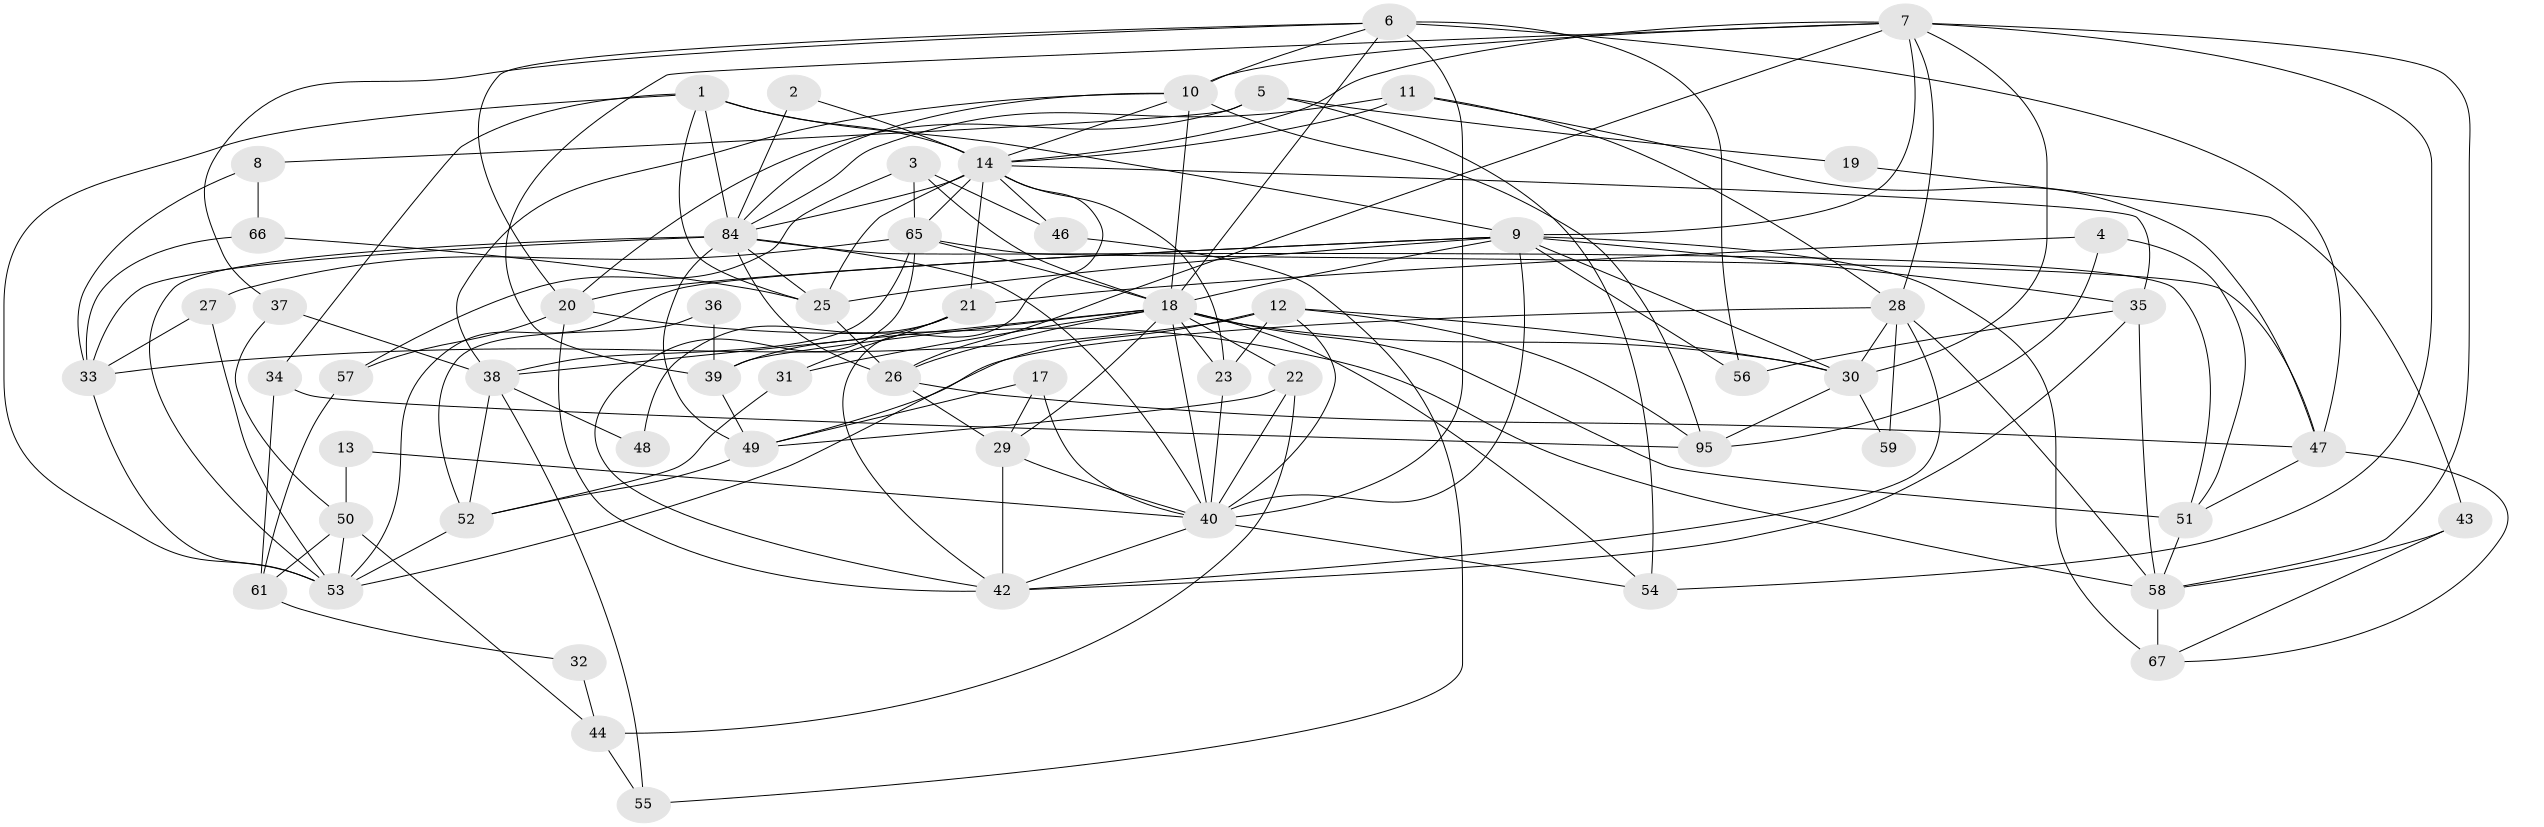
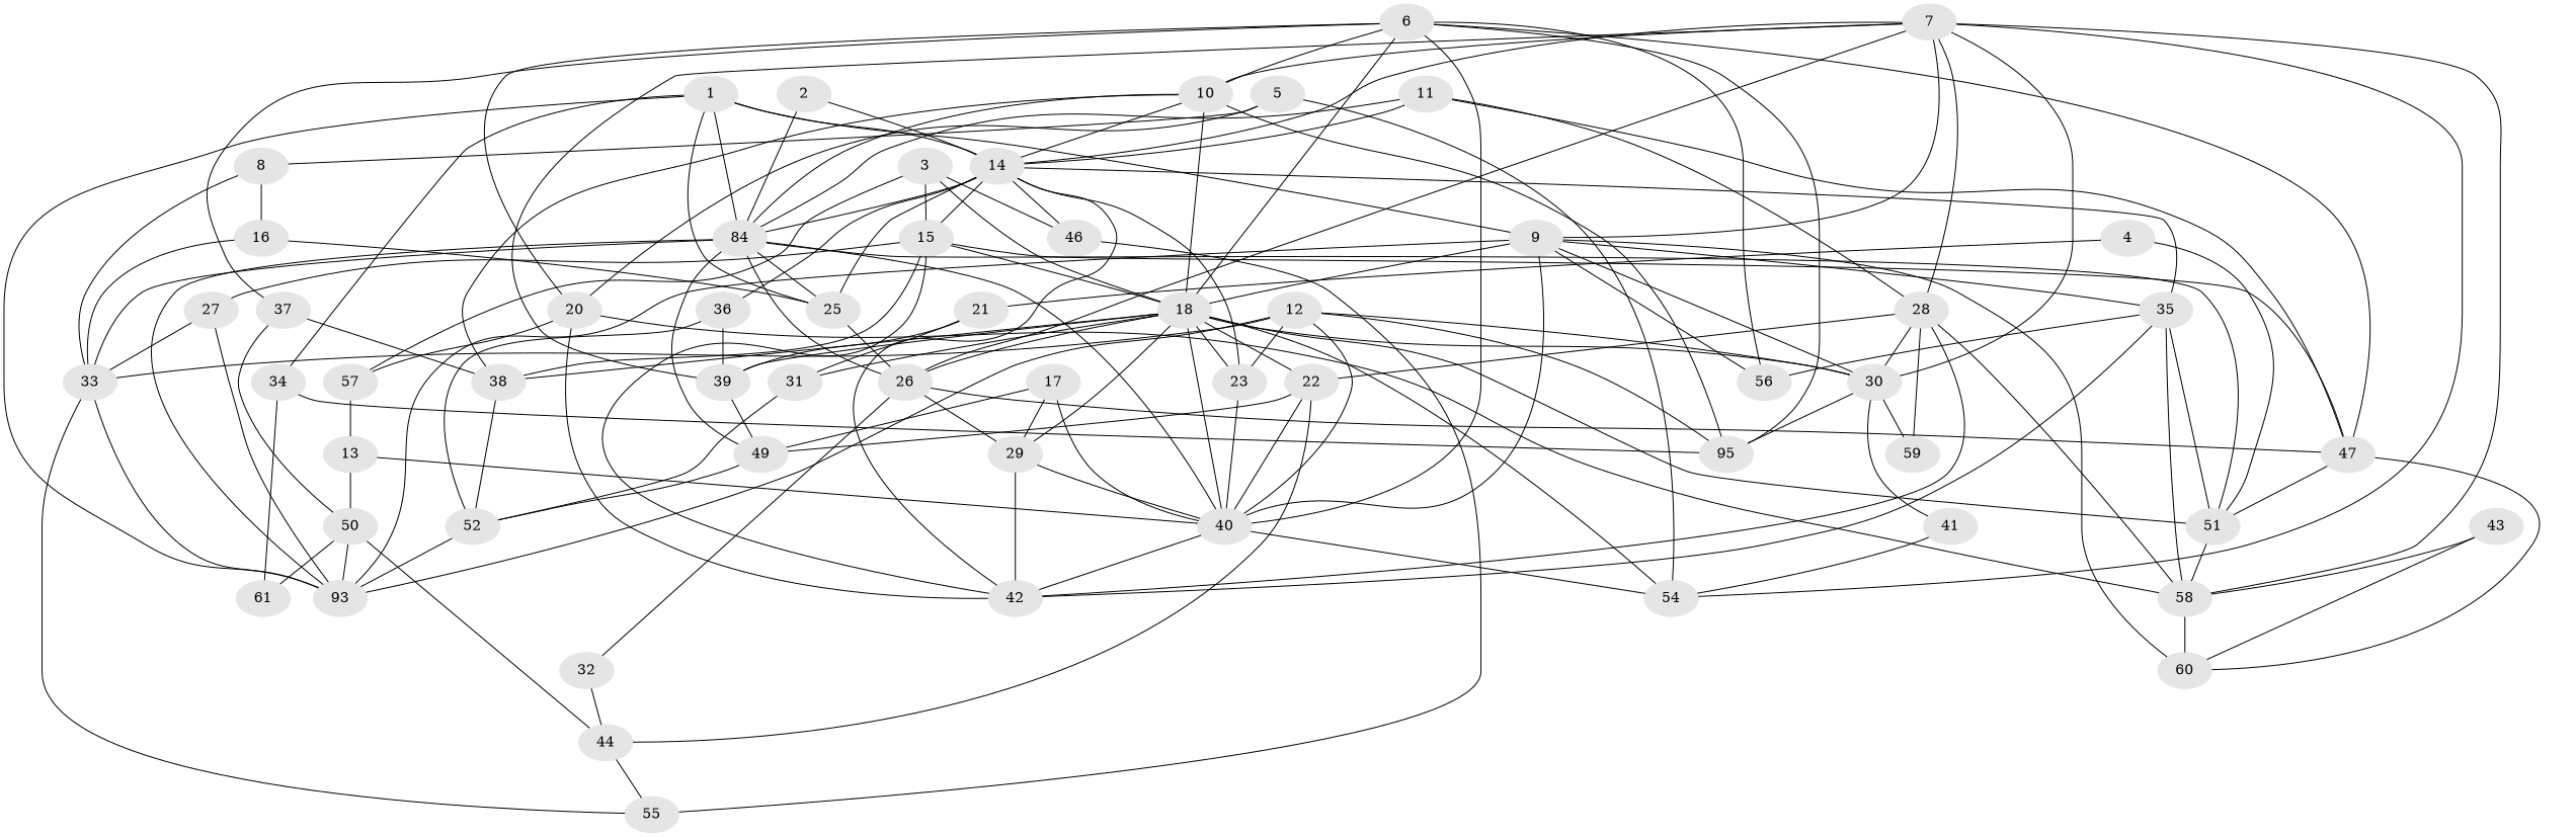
  graph {
    node [color=gray90 style=filled]
    edge [weight=1.0]
    1
    9
    14
    n4 [label=84]
    25
    34
-   53
+   53 [label=93]
    18
    20
    40
    56
    30
    35
-   60 [label=67]
-   15 [label=65]
+   60
+   15
    46
    23
    36
    42
    51
    26
    33
    49
    n24 [label=95]
    61
    2
    3
    57
    47
    38
    27
    54
    39
    29
    22
    31
    55
    4
    21
-   48
    58
    5
    8
-   19
-   16 [label=66]
+   16
    43
    6
    10
    37
    50
    7
    28
    32
    59
+   41
    52
    11
    12
    13
    44
    17
    1 -- 9
    1 -- 14
    1 -- n4
    1 -- 25
    1 -- 34
    1 -- 53
-   9 -- 25
    9 -- 53
    9 -- 18 [weight=3.0]
-   9 -- 20
    9 -- 40 [weight=2.0]
    9 -- 56
    9 -- 30
    9 -- 35
    9 -- 60 [weight=2.0]
    14 -- n4 [weight=2.0]
    14 -- 25
    14 -- 35
    14 -- 15 [weight=2.0]
    14 -- 46
    14 -- 23
-   14 -- 21
+   14 -- 36
    14 -- 42
    n4 -- 25
    n4 -- 53
    n4 -- 40
    n4 -- 51
    n4 -- 26 [weight=3.0]
    n4 -- 33
    n4 -- 49
    25 -- 26
    34 -- n24 [weight=2.0]
    34 -- 61
    18 -- 40
    18 -- 30
    18 -- 23
    18 -- 51
    18 -- 26
    18 -- 38
    18 -- 54
    18 -- 39
    18 -- 29
    18 -- 22
    18 -- 31
    20 -- 42
    20 -- 57
    20 -- 58
    40 -- 42
    40 -- 54
    30 -- n24
    30 -- 59
+   30 -- 41
    35 -- 56
    35 -- 42
+   35 -- 51 [weight=2.0]
    35 -- 58
    15 -- 18
    15 -- 42
    15 -- 47
    15 -- 38 [weight=2.0]
    15 -- 27
    46 -- 55
    23 -- 40
    36 -- 39
    36 -- 52
    51 -- 58
    26 -- 47
    26 -- 29
-   61 -- 32
+   26 -- 32
    33 -- 53
-   38 -- 55
+   33 -- 55
    49 -- 52
    2 -- 14
    2 -- n4
    3 -- 18
    3 -- 15
    3 -- 46
    3 -- 57
-   57 -- 61
+   57 -- 13
    47 -- 60
    47 -- 51
-   38 -- 48
    38 -- 52
    27 -- 53
    27 -- 33
    39 -- 49
    29 -- 40
    29 -- 42
    22 -- 40 [weight=2.0]
    22 -- 49
    22 -- 44
    31 -- 52
    4 -- 51
    4 -- 21
    21 -- 39
    21 -- 31
-   21 -- 48
    58 -- 60
    5 -- 20
    5 -- 54
    5 -- 8
-   5 -- 19
    8 -- 33
    8 -- 16
-   19 -- 43
    16 -- 25
    16 -- 33
    43 -- 60
    43 -- 58
    6 -- 18
    6 -- 20
    6 -- 40
    6 -- 56
-   4 -- n24
+   6 -- n24
    6 -- 47
    6 -- 10
    6 -- 37
    10 -- 14
    10 -- n4
    10 -- 18 [weight=2.0]
    10 -- n24
    10 -- 38
    37 -- 38
    37 -- 50
    50 -- 53
    50 -- 61
    50 -- 44
    7 -- 9
    7 -- 14
    7 -- 30
    7 -- 26
    7 -- 54
    7 -- 39
    7 -- 58
    7 -- 10
    7 -- 28
    28 -- 30
    28 -- 42
-   28 -- 49
+   28 -- 22
    28 -- 58
    28 -- 59
    32 -- 44
+   41 -- 54
    52 -- 53
    11 -- 14
    11 -- n4
    11 -- 47
    11 -- 28
    12 -- 53
    12 -- 40
    12 -- 30
    12 -- 23
    12 -- 33 [weight=2.0]
    12 -- n24
    13 -- 40
    13 -- 50
    44 -- 55
    17 -- 40
    17 -- 49
    17 -- 29
  }
